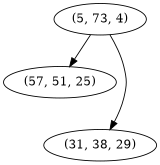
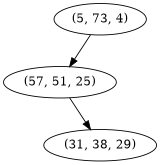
  digraph {
    n1 [label="(57, 51, 25)"]
    "(5, 73, 4)"
    "(31, 38, 29)"
-   "(5, 73, 4)" -> "(31, 38, 29)"
+   n1 -> "(31, 38, 29)"
    "(5, 73, 4)" -> n1
  }
